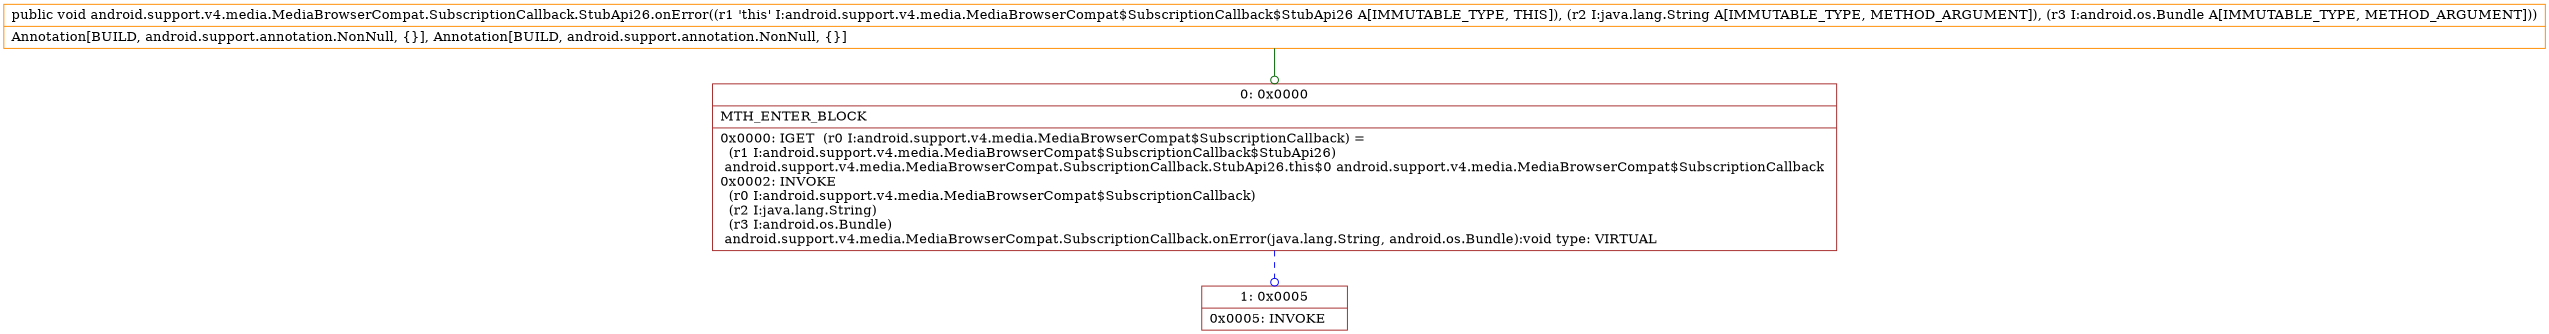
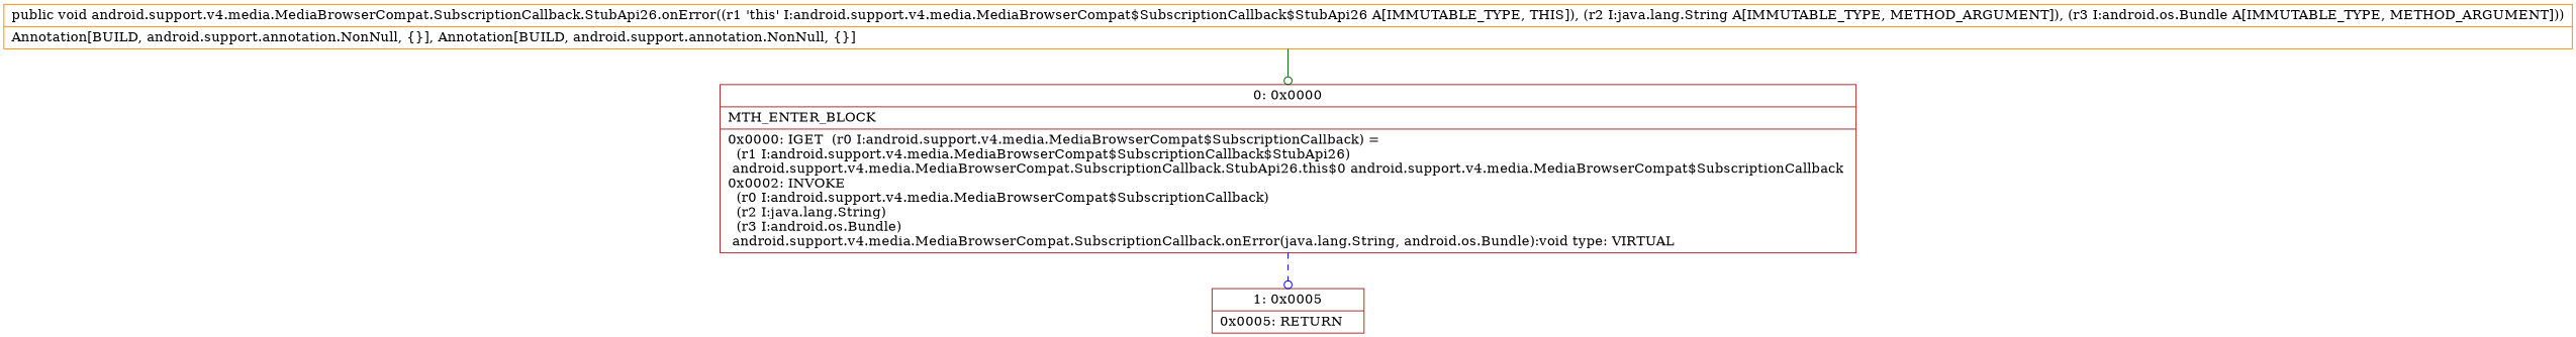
  digraph {
    node [shape=record color=brown]
    edge [arrowhead=odot]
    n1 [label="{0\:\ 0x0000|MTH_ENTER_BLOCK\l|0x0000: IGET  (r0 I:android.support.v4.media.MediaBrowserCompat$SubscriptionCallback) = \l  (r1 I:android.support.v4.media.MediaBrowserCompat$SubscriptionCallback$StubApi26)\l android.support.v4.media.MediaBrowserCompat.SubscriptionCallback.StubApi26.this$0 android.support.v4.media.MediaBrowserCompat$SubscriptionCallback \l0x0002: INVOKE  \l  (r0 I:android.support.v4.media.MediaBrowserCompat$SubscriptionCallback)\l  (r2 I:java.lang.String)\l  (r3 I:android.os.Bundle)\l android.support.v4.media.MediaBrowserCompat.SubscriptionCallback.onError(java.lang.String, android.os.Bundle):void type: VIRTUAL \l}"]
-   n2 [label="{1\:\ 0x0005|0x0005: INVOKE   \l}"]
+   n2 [label="{1\:\ 0x0005|0x0005: RETURN   \l}"]
    n3 [label="{public void android.support.v4.media.MediaBrowserCompat.SubscriptionCallback.StubApi26.onError((r1 'this' I:android.support.v4.media.MediaBrowserCompat$SubscriptionCallback$StubApi26 A[IMMUTABLE_TYPE, THIS]), (r2 I:java.lang.String A[IMMUTABLE_TYPE, METHOD_ARGUMENT]), (r3 I:android.os.Bundle A[IMMUTABLE_TYPE, METHOD_ARGUMENT]))  | Annotation[BUILD, android.support.annotation.NonNull, \{\}], Annotation[BUILD, android.support.annotation.NonNull, \{\}]\l}" color=darkorange]
    n1 -> n2 [color=blue style=dashed]
    n3 -> n1 [color=darkgreen style=solid]
  }
